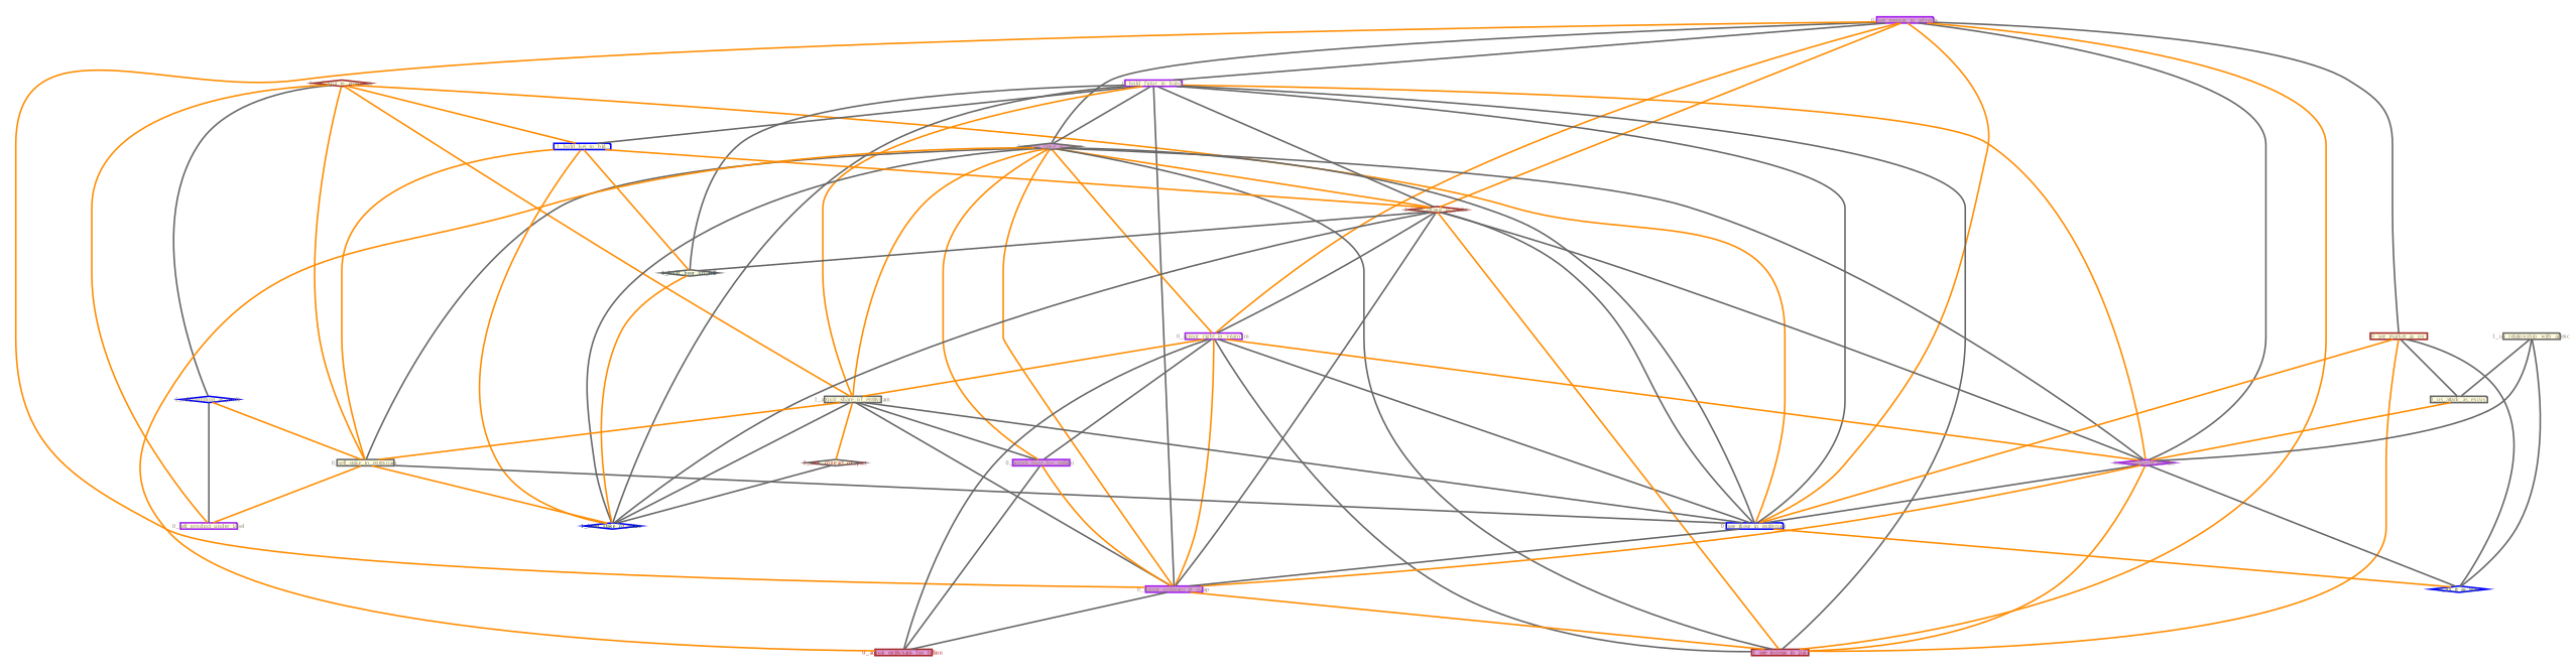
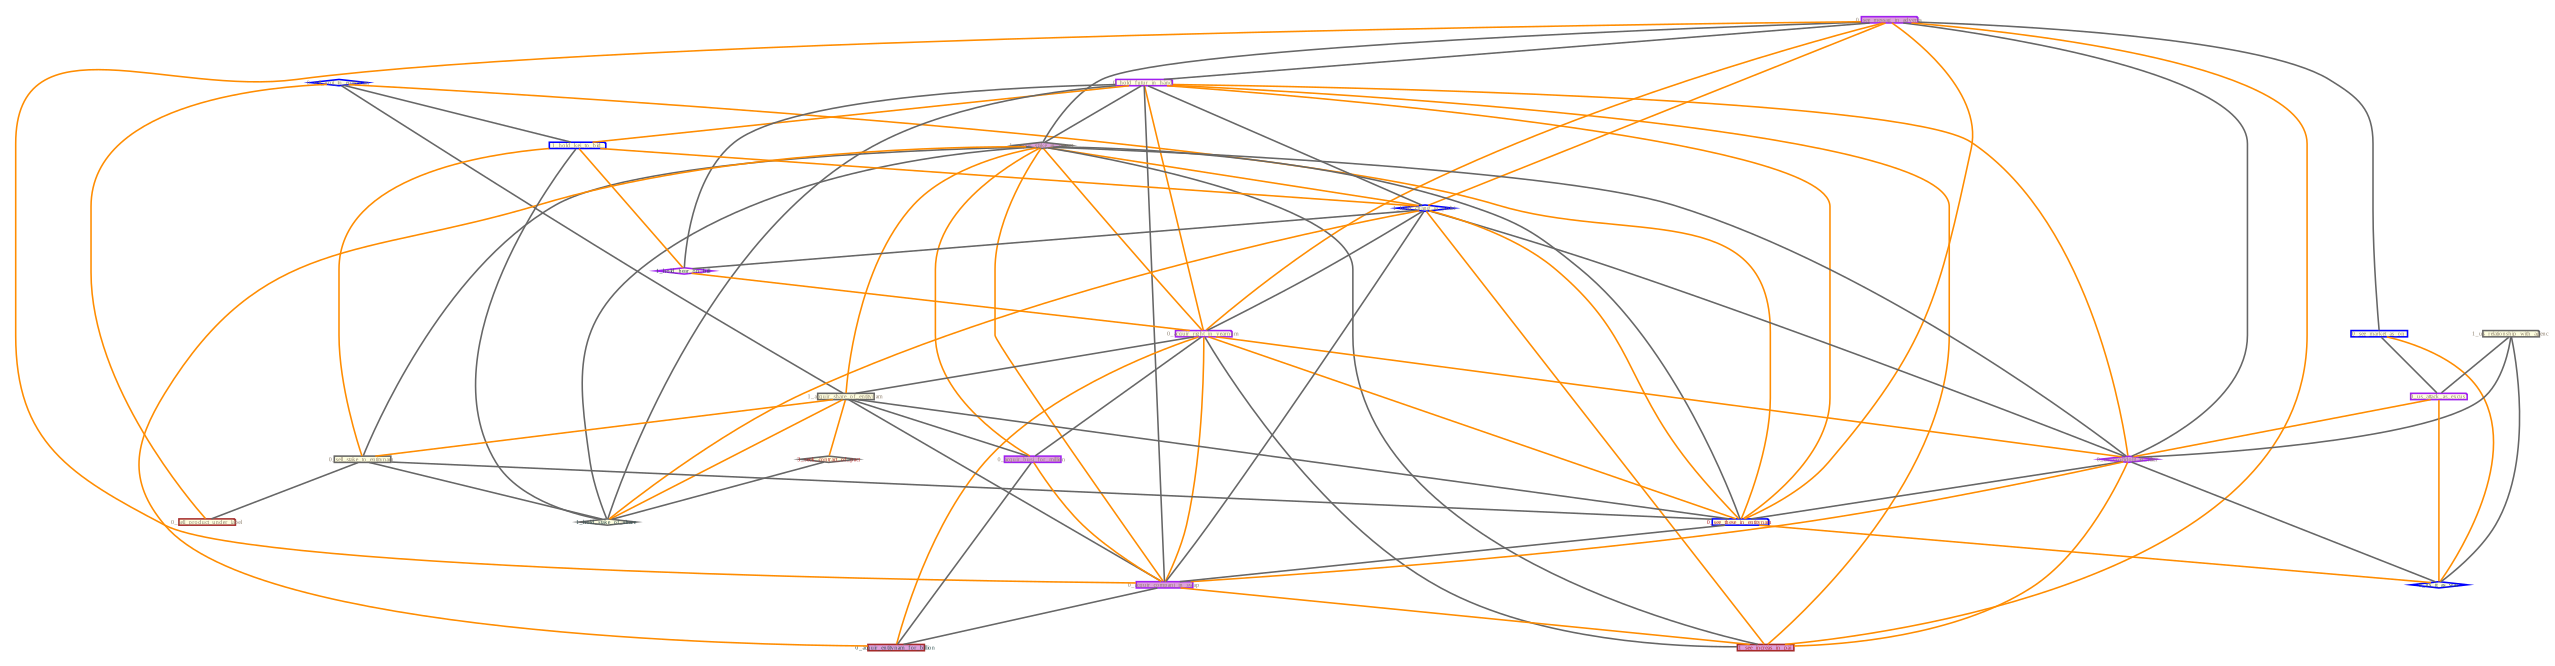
  graph {
    fontname="Liberation Serif"
    node [color=purple fillcolor=lightyellow fixedsize=true fontcolor="#8b7d6b" fontname="Liberation Serif" fontsize=4 shape=diamond style=filled]
    edge [color=gray40 fontname="Liberation Serif" w=1]
-   "0_sell_unit_to_entitynam " [color=brown height=.06 width=.5]
+   "0_sell_unit_to_entitynam " [color=blue height=.06 width=.5]
    "0_see_messag_in_advertis " [fillcolor=plum height=.06 shape=note width=.5]
    "0_hold_futur_in_hand " [height=.06 shape=note width=.5]
    "1_acquir_stake_in_resort " [color=gray40 fillcolor=plum height=.06 width=.5]
    "1_hold_kei_to_bid " [color=blue height=.06 shape=note width=.5]
    "0_acquir_right_in_yearnum " [height=.06 shape=note width=.5]
-   "0_sell_commod_at_profit " [color=blue height=.06 width=.5]
-   "1_hold_chang_in_polici " [color=brown height=.06 width=.5]
+   "1_hold_chang_in_polici " [color=blue height=.06 width=.5]
    "1_acquir_share_of_entitynam " [color=gray40 height=.06 shape=box width=.5]
-   "0_see_market_as_on " [color=brown height=.06 shape=box width=.5]
+   "0_see_market_as_on " [color=blue height=.06 shape=box width=.5]
    "1_us_relationship_with_agenc " [color=gray40 height=.06 shape=note width=.5]
-   "0_us_attack_as_excus " [color=gray40 height=.06 shape=note width=.5]
+   "0_us_attack_as_excus " [height=.06 shape=note width=.5]
    "0_sell_stake_to_entitynam " [color=gray40 height=.06 shape=box width=.5]
    "0_acquir_busi_for_million " [fillcolor=plum height=.06 shape=box width=.5]
    "0_us_crocidolit_in_filter " [fillcolor=plum height=.06 width=.5]
-   "0_see_these_in_entitynam " [color=blue height=.06 shape=note width=.5]
-   "0_sell_product_under_label " [height=.06 shape=note width=.5]
+   "0_see_these_in_entitynam " [color=blue fontcolor="#b22222" height=.06 shape=note width=.5]
+   "0_sell_product_under_label " [color=brown height=.06 shape=note width=.5]
    "0_acquir_compani_in_swap " [fillcolor=plum height=.06 shape=box width=.5]
-   "0_seek_contract_of_pact " [color=gray40 fontcolor="#b22222" height=.06 width=.5]
+   "0_seek_contract_of_pact " [color=gray40 fontcolor="#b22222" height=.06 width=.5 label="3_seek_contract_of_pact"]
    "1_see_increas_in_pai " [color=brown fillcolor=plum fontcolor="#b22222" height=.06 shape=box width=.5]
-   "1_hold_hear_on_bill " [color=gray40 fontcolor="#2f4f4f" height=.06 width=.5]
-   "1_hold_stake_of_share " [color=blue fontcolor="#2f4f4f" height=.06 width=.5]
-   "0_acquir_entitynam_for_billion " [color=brown fillcolor=plum fontcolor="#b22222" height=.06 shape=box width=.5]
+   "1_hold_hear_on_bill " [fontcolor="#2f4f4f" height=.06 width=.5]
+   "1_hold_stake_of_share " [color=gray40 fontcolor="#2f4f4f" height=.06 width=.5]
+   "0_acquir_entitynam_for_billion " [color=brown fillcolor=plum fontcolor="#2f4f4f" height=.06 shape=box width=.5]
    "0_us_it_as_wai " [color=blue fontcolor="#2f4f4f" height=.06 width=.5]
    subgraph sub_1 {
      "0_sell_unit_to_entitynam "
      "0_see_messag_in_advertis "
      "0_hold_futur_in_hand "
      "1_acquir_stake_in_resort "
      "1_hold_kei_to_bid "
      "0_acquir_right_in_yearnum "
-     "0_sell_commod_at_profit "
      "1_hold_chang_in_polici "
      "1_acquir_share_of_entitynam "
      "0_see_market_as_on "
      "1_us_relationship_with_agenc "
      "0_us_attack_as_excus "
      "0_sell_stake_to_entitynam "
      "0_acquir_busi_for_million "
      "0_us_crocidolit_in_filter "
      "0_see_these_in_entitynam "
      "0_sell_product_under_label "
      "0_acquir_compani_in_swap "
    }
    subgraph sub_2 {
      "0_seek_contract_of_pact "
      "1_see_increas_in_pai "
    }
-   "0_sell_unit_to_entitynam " -- "1_hold_kei_to_bid " [color=darkorange]
-   "0_sell_unit_to_entitynam " -- "0_sell_commod_at_profit "
-   "0_sell_unit_to_entitynam " -- "1_acquir_share_of_entitynam " [color=darkorange]
-   "0_sell_unit_to_entitynam " -- "0_sell_stake_to_entitynam " [color=darkorange w=3]
+   "0_sell_unit_to_entitynam " -- "1_hold_kei_to_bid "
+   "0_sell_unit_to_entitynam " -- "1_acquir_share_of_entitynam "
    "0_sell_unit_to_entitynam " -- "0_see_these_in_entitynam " [color=darkorange]
    "0_sell_unit_to_entitynam " -- "0_sell_product_under_label " [color=darkorange]
    "0_see_messag_in_advertis " -- "0_hold_futur_in_hand "
    "0_see_messag_in_advertis " -- "1_acquir_stake_in_resort "
    "0_see_messag_in_advertis " -- "0_acquir_right_in_yearnum " [color=darkorange]
    "0_see_messag_in_advertis " -- "1_hold_chang_in_polici " [color=darkorange]
    "0_see_messag_in_advertis " -- "0_see_market_as_on "
    "0_see_messag_in_advertis " -- "0_us_crocidolit_in_filter "
    "0_see_messag_in_advertis " -- "0_see_these_in_entitynam " [color=darkorange w=2]
    "0_see_messag_in_advertis " -- "0_acquir_compani_in_swap " [color=darkorange]
    "0_see_messag_in_advertis " -- "1_see_increas_in_pai " [color=darkorange w=2]
    "0_hold_futur_in_hand " -- "1_acquir_stake_in_resort "
-   "0_hold_futur_in_hand " -- "1_hold_kei_to_bid "
-   "0_hold_futur_in_hand " -- "1_acquir_share_of_entitynam " [color=darkorange]
+   "0_hold_futur_in_hand " -- "1_hold_kei_to_bid " [color=darkorange]
+   "0_hold_futur_in_hand " -- "0_acquir_right_in_yearnum " [color=darkorange]
    "0_hold_futur_in_hand " -- "1_hold_chang_in_polici " [w=2]
    "0_hold_futur_in_hand " -- "0_us_crocidolit_in_filter " [color=darkorange]
-   "0_hold_futur_in_hand " -- "0_see_these_in_entitynam "
+   "0_hold_futur_in_hand " -- "0_see_these_in_entitynam " [color=darkorange]
    "0_hold_futur_in_hand " -- "0_acquir_compani_in_swap "
-   "0_hold_futur_in_hand " -- "1_see_increas_in_pai "
+   "0_hold_futur_in_hand " -- "1_see_increas_in_pai " [color=darkorange]
    "0_hold_futur_in_hand " -- "1_hold_hear_on_bill "
    "0_hold_futur_in_hand " -- "1_hold_stake_of_share "
    "1_acquir_stake_in_resort " -- "0_acquir_right_in_yearnum " [color=darkorange w=2]
    "1_acquir_stake_in_resort " -- "1_hold_chang_in_polici " [color=darkorange]
    "1_acquir_stake_in_resort " -- "1_acquir_share_of_entitynam " [color=darkorange]
    "1_acquir_stake_in_resort " -- "0_sell_stake_to_entitynam "
    "1_acquir_stake_in_resort " -- "0_acquir_busi_for_million " [color=darkorange]
    "1_acquir_stake_in_resort " -- "0_us_crocidolit_in_filter "
    "1_acquir_stake_in_resort " -- "0_see_these_in_entitynam "
    "1_acquir_stake_in_resort " -- "0_acquir_compani_in_swap " [color=darkorange w=2]
    "1_acquir_stake_in_resort " -- "1_see_increas_in_pai "
    "1_acquir_stake_in_resort " -- "1_hold_stake_of_share "
    "1_acquir_stake_in_resort " -- "0_acquir_entitynam_for_billion " [color=darkorange]
    "1_hold_kei_to_bid " -- "1_hold_chang_in_polici " [color=darkorange]
    "1_hold_kei_to_bid " -- "0_sell_stake_to_entitynam " [color=darkorange]
    "1_hold_kei_to_bid " -- "1_hold_hear_on_bill " [color=darkorange]
-   "1_hold_kei_to_bid " -- "1_hold_stake_of_share " [color=darkorange]
+   "1_hold_kei_to_bid " -- "1_hold_stake_of_share "
    "0_acquir_right_in_yearnum " -- "1_hold_chang_in_polici "
-   "0_acquir_right_in_yearnum " -- "1_acquir_share_of_entitynam " [color=darkorange]
+   "0_acquir_right_in_yearnum " -- "1_acquir_share_of_entitynam "
    "0_acquir_right_in_yearnum " -- "0_acquir_busi_for_million "
    "0_acquir_right_in_yearnum " -- "0_us_crocidolit_in_filter " [color=darkorange]
-   "0_acquir_right_in_yearnum " -- "0_see_these_in_entitynam "
+   "0_acquir_right_in_yearnum " -- "0_see_these_in_entitynam " [color=darkorange]
    "0_acquir_right_in_yearnum " -- "0_acquir_compani_in_swap " [color=darkorange w=2]
    "0_acquir_right_in_yearnum " -- "1_see_increas_in_pai "
-   "0_acquir_right_in_yearnum " -- "0_acquir_entitynam_for_billion "
-   "0_sell_commod_at_profit " -- "0_sell_stake_to_entitynam " [color=darkorange]
-   "0_sell_commod_at_profit " -- "0_sell_product_under_label "
+   "0_acquir_right_in_yearnum " -- "0_acquir_entitynam_for_billion " [color=darkorange]
    "1_hold_chang_in_polici " -- "0_us_crocidolit_in_filter "
-   "1_hold_chang_in_polici " -- "0_see_these_in_entitynam "
+   "1_hold_chang_in_polici " -- "0_see_these_in_entitynam " [color=darkorange]
    "1_hold_chang_in_polici " -- "0_acquir_compani_in_swap "
    "1_hold_chang_in_polici " -- "1_see_increas_in_pai " [color=darkorange]
    "1_hold_chang_in_polici " -- "1_hold_hear_on_bill "
-   "1_hold_chang_in_polici " -- "1_hold_stake_of_share "
+   "1_hold_chang_in_polici " -- "1_hold_stake_of_share " [color=darkorange]
    "1_acquir_share_of_entitynam " -- "0_sell_stake_to_entitynam " [color=darkorange]
    "1_acquir_share_of_entitynam " -- "0_acquir_busi_for_million "
    "1_acquir_share_of_entitynam " -- "0_see_these_in_entitynam "
    "1_acquir_share_of_entitynam " -- "0_acquir_compani_in_swap "
    "1_acquir_share_of_entitynam " -- "0_seek_contract_of_pact " [color=darkorange]
-   "1_acquir_share_of_entitynam " -- "1_hold_stake_of_share "
+   "1_acquir_share_of_entitynam " -- "1_hold_stake_of_share " [color=darkorange]
    "0_see_market_as_on " -- "0_us_attack_as_excus "
-   "0_see_market_as_on " -- "0_see_these_in_entitynam " [color=darkorange]
-   "0_see_market_as_on " -- "1_see_increas_in_pai " [color=darkorange]
-   "0_see_market_as_on " -- "0_us_it_as_wai "
+   "0_see_market_as_on " -- "0_us_it_as_wai " [color=darkorange]
    "1_us_relationship_with_agenc " -- "0_us_attack_as_excus "
    "1_us_relationship_with_agenc " -- "0_us_crocidolit_in_filter "
    "1_us_relationship_with_agenc " -- "0_us_it_as_wai "
    "0_us_attack_as_excus " -- "0_us_crocidolit_in_filter " [color=darkorange]
+   "0_us_attack_as_excus " -- "0_us_it_as_wai " [color=darkorange w=2]
    "0_sell_stake_to_entitynam " -- "0_see_these_in_entitynam "
-   "0_sell_stake_to_entitynam " -- "0_sell_product_under_label " [color=darkorange]
-   "0_sell_stake_to_entitynam " -- "1_hold_stake_of_share " [color=darkorange]
+   "0_sell_stake_to_entitynam " -- "0_sell_product_under_label "
+   "0_sell_stake_to_entitynam " -- "1_hold_stake_of_share "
    "0_acquir_busi_for_million " -- "0_acquir_compani_in_swap " [color=darkorange]
    "0_acquir_busi_for_million " -- "0_acquir_entitynam_for_billion " [w=2]
    "0_us_crocidolit_in_filter " -- "0_see_these_in_entitynam "
    "0_us_crocidolit_in_filter " -- "0_acquir_compani_in_swap " [color=darkorange]
    "0_us_crocidolit_in_filter " -- "1_see_increas_in_pai " [color=darkorange]
    "0_us_crocidolit_in_filter " -- "0_us_it_as_wai "
    "0_see_these_in_entitynam " -- "0_acquir_compani_in_swap "
    "0_see_these_in_entitynam " -- "0_us_it_as_wai " [color=darkorange w=2]
    "0_acquir_compani_in_swap " -- "1_see_increas_in_pai " [color=darkorange]
    "0_acquir_compani_in_swap " -- "0_acquir_entitynam_for_billion "
    "0_seek_contract_of_pact " -- "1_hold_stake_of_share "
-   "1_hold_hear_on_bill " -- "1_hold_stake_of_share " [color=darkorange]
+   "1_hold_hear_on_bill " -- "0_acquir_right_in_yearnum " [color=darkorange]
  }
